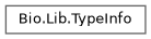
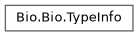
  digraph {
    rankdir=LR
-   n1 [color=grey40 fillcolor=white fontname=Helvetica fontsize=10 height=0.2 label="Bio.Lib.TypeInfo" shape=box style=filled width=0.4]
+   n1 [color=grey40 fillcolor=white fontname=Helvetica fontsize=10 height=0.2 label="Bio.Bio.TypeInfo" shape=box style=filled width=0.4]
  }
